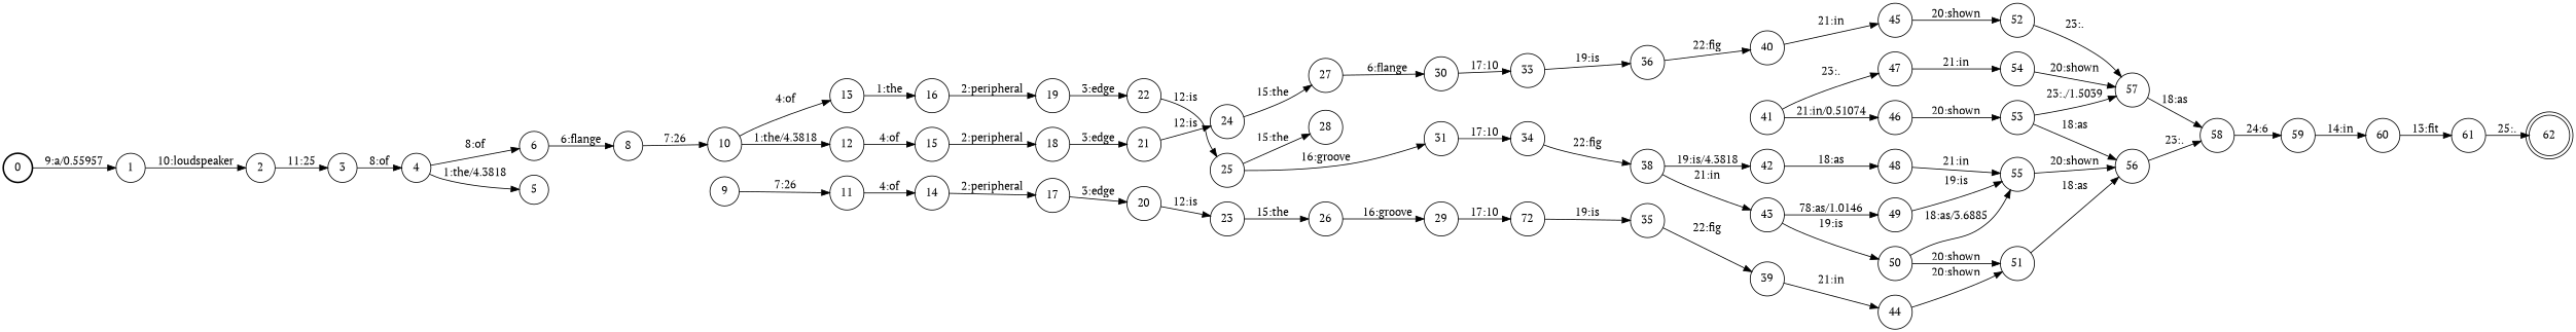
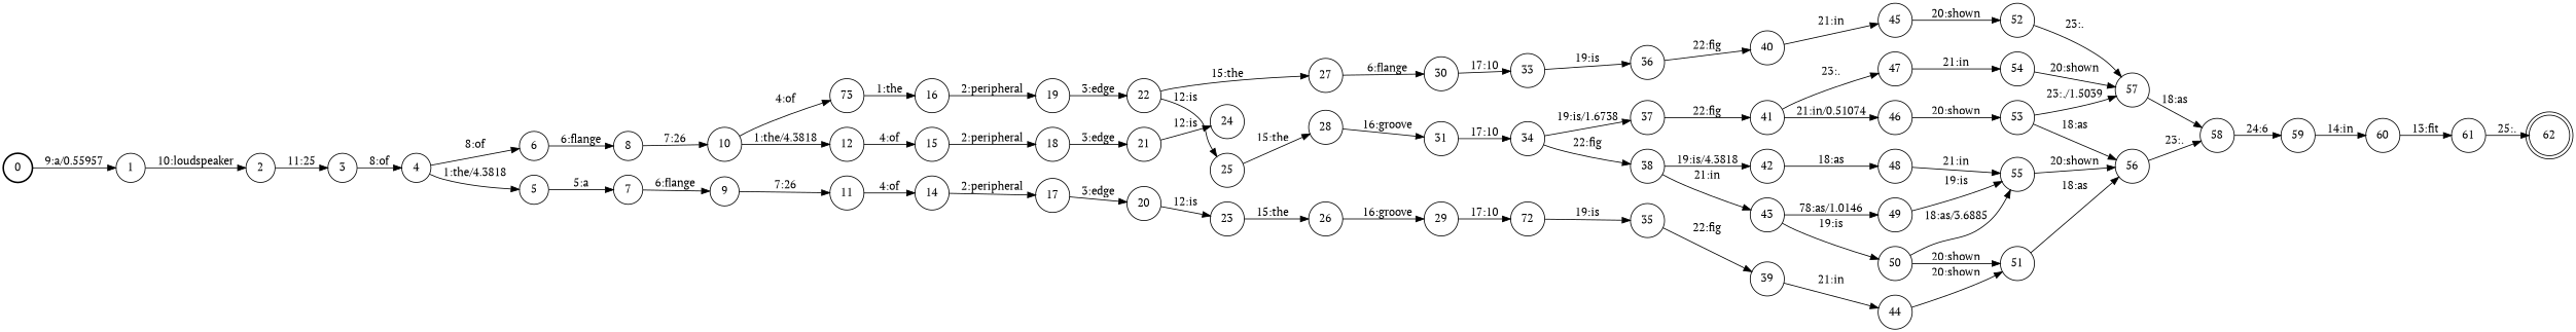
  digraph {
    fontname="PT Serif"
    nodesep=0.25
    rankdir=LR
    ranksep=0.4
    node [fontname="PT Serif" fontsize=14 shape=circle style=solid]
    edge [fontname="PT Serif" fontsize=14]
    n1 [label=0 style=bold]
    n2 [label=1]
    n3 [label=2]
    n4 [label=3]
    n5 [label=4]
    n6 [label=5]
    n7 [label=6]
+   n8 [label=7]
    n9 [label=8]
    n10 [label=9]
    n11 [label=10]
    n12 [label=11]
    n13 [label=12]
-   n14 [label=13]
+   n14 [label=73]
    n15 [label=14]
    n16 [label=15]
    n17 [label=16]
    n18 [label=17]
    n19 [label=18]
    n20 [label=19]
    n21 [label=20]
    n22 [label=21]
    n23 [label=22]
    n24 [label=23]
    n25 [label=24]
    n26 [label=25]
    n27 [label=26]
    n28 [label=27]
    n29 [label=28]
    n30 [label=29]
    n31 [label=30]
    n32 [label=31]
    n33 [label=72]
    n34 [label=33]
    n35 [label=34]
    n36 [label=35]
    n37 [label=36]
+   n38 [label=37]
    n39 [label=38]
    n40 [label=39]
    n41 [label=40]
    n42 [label=41]
    n43 [label=42]
    n44 [label=43]
    n45 [label=44]
    n46 [label=45]
    n47 [label=46]
    n48 [label=47]
    n49 [label=48]
    n50 [label=50]
    n51 [label=49]
    n52 [label=51]
    n53 [label=52]
    n54 [label=53]
    n55 [label=54]
    n56 [label=55]
    n57 [label=56]
    n58 [label=57]
    n59 [label=58]
    n60 [label=59]
    n61 [label=60]
    n62 [label=61]
    n63 [label=62 shape=doublecircle]
    n1 -> n2 [label="9:a/0.55957"]
    n2 -> n3 [label="10:loudspeaker"]
    n3 -> n4 [label="11:25"]
    n4 -> n5 [label="8:of"]
    n5 -> n6 [label="1:the/4.3818"]
    n5 -> n7 [label="8:of"]
+   n6 -> n8 [label="5:a"]
    n7 -> n9 [label="6:flange"]
+   n8 -> n10 [label="6:flange"]
    n9 -> n11 [label="7:26"]
    n10 -> n12 [label="7:26"]
    n11 -> n13 [label="1:the/4.3818"]
    n11 -> n14 [label="4:of"]
    n12 -> n15 [label="4:of"]
    n13 -> n16 [label="4:of"]
    n14 -> n17 [label="1:the"]
    n15 -> n18 [label="2:peripheral"]
    n16 -> n19 [label="2:peripheral"]
    n17 -> n20 [label="2:peripheral"]
    n18 -> n21 [label="3:edge"]
    n19 -> n22 [label="3:edge"]
    n20 -> n23 [label="3:edge"]
    n21 -> n24 [label="12:is"]
    n22 -> n25 [label="12:is"]
    n23 -> n26 [label="12:is"]
    n24 -> n27 [label="15:the"]
-   n25 -> n28 [label="15:the"]
+   n23 -> n28 [label="15:the"]
    n26 -> n29 [label="15:the"]
    n27 -> n30 [label="16:groove"]
    n28 -> n31 [label="6:flange"]
-   n26 -> n32 [label="16:groove"]
+   n29 -> n32 [label="16:groove"]
    n30 -> n33 [label="17:10"]
    n31 -> n34 [label="17:10"]
    n32 -> n35 [label="17:10"]
    n33 -> n36 [label="19:is"]
    n34 -> n37 [label="19:is"]
+   n35 -> n38 [label="19:is/1.6738"]
    n35 -> n39 [label="22:fig"]
    n36 -> n40 [label="22:fig"]
    n37 -> n41 [label="22:fig"]
+   n38 -> n42 [label="22:fig"]
    n39 -> n43 [label="19:is/4.3818"]
    n39 -> n44 [label="21:in"]
    n40 -> n45 [label="21:in"]
    n41 -> n46 [label="21:in"]
    n42 -> n47 [label="21:in/0.51074"]
    n42 -> n48 [label="23:."]
    n43 -> n49 [label="18:as"]
    n44 -> n50 [label="19:is"]
    n44 -> n51 [label="78:as/1.0146"]
    n45 -> n52 [label="20:shown"]
    n46 -> n53 [label="20:shown"]
    n47 -> n54 [label="20:shown"]
    n48 -> n55 [label="21:in"]
    n49 -> n56 [label="21:in"]
    n50 -> n52 [label="20:shown"]
    n50 -> n56 [label="18:as/3.6885"]
    n51 -> n56 [label="19:is"]
    n52 -> n57 [label="18:as"]
    n53 -> n58 [label="23:."]
    n54 -> n57 [label="18:as"]
    n54 -> n58 [label="23:./1.5039"]
    n55 -> n58 [label="20:shown"]
    n56 -> n57 [label="20:shown"]
    n57 -> n59 [label="23:."]
    n58 -> n59 [label="18:as"]
    n59 -> n60 [label="24:6"]
    n60 -> n61 [label="14:in"]
    n61 -> n62 [label="13:fit"]
    n62 -> n63 [label="25:."]
  }
